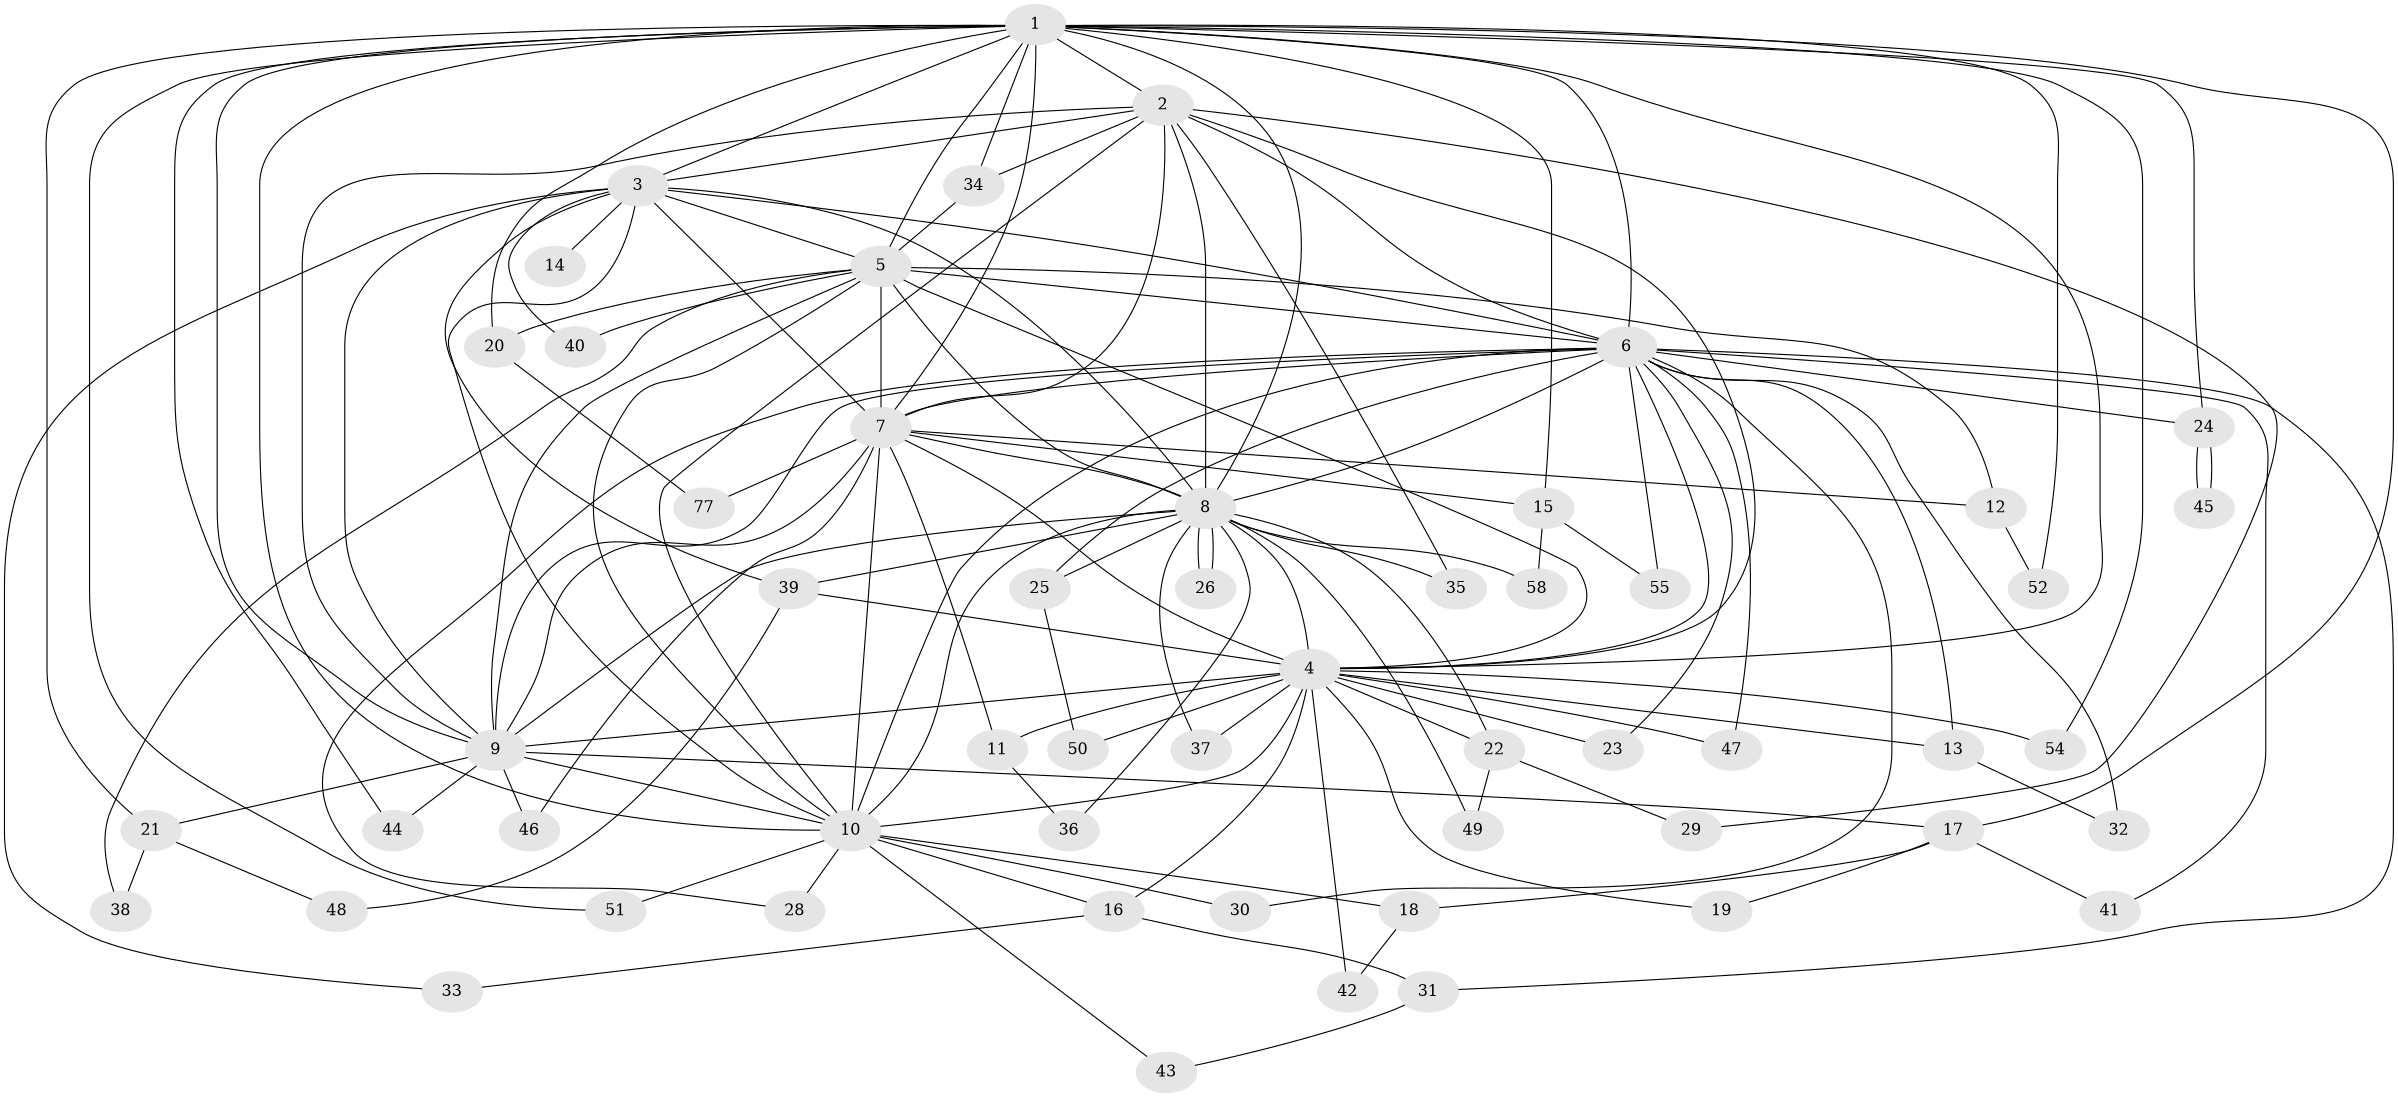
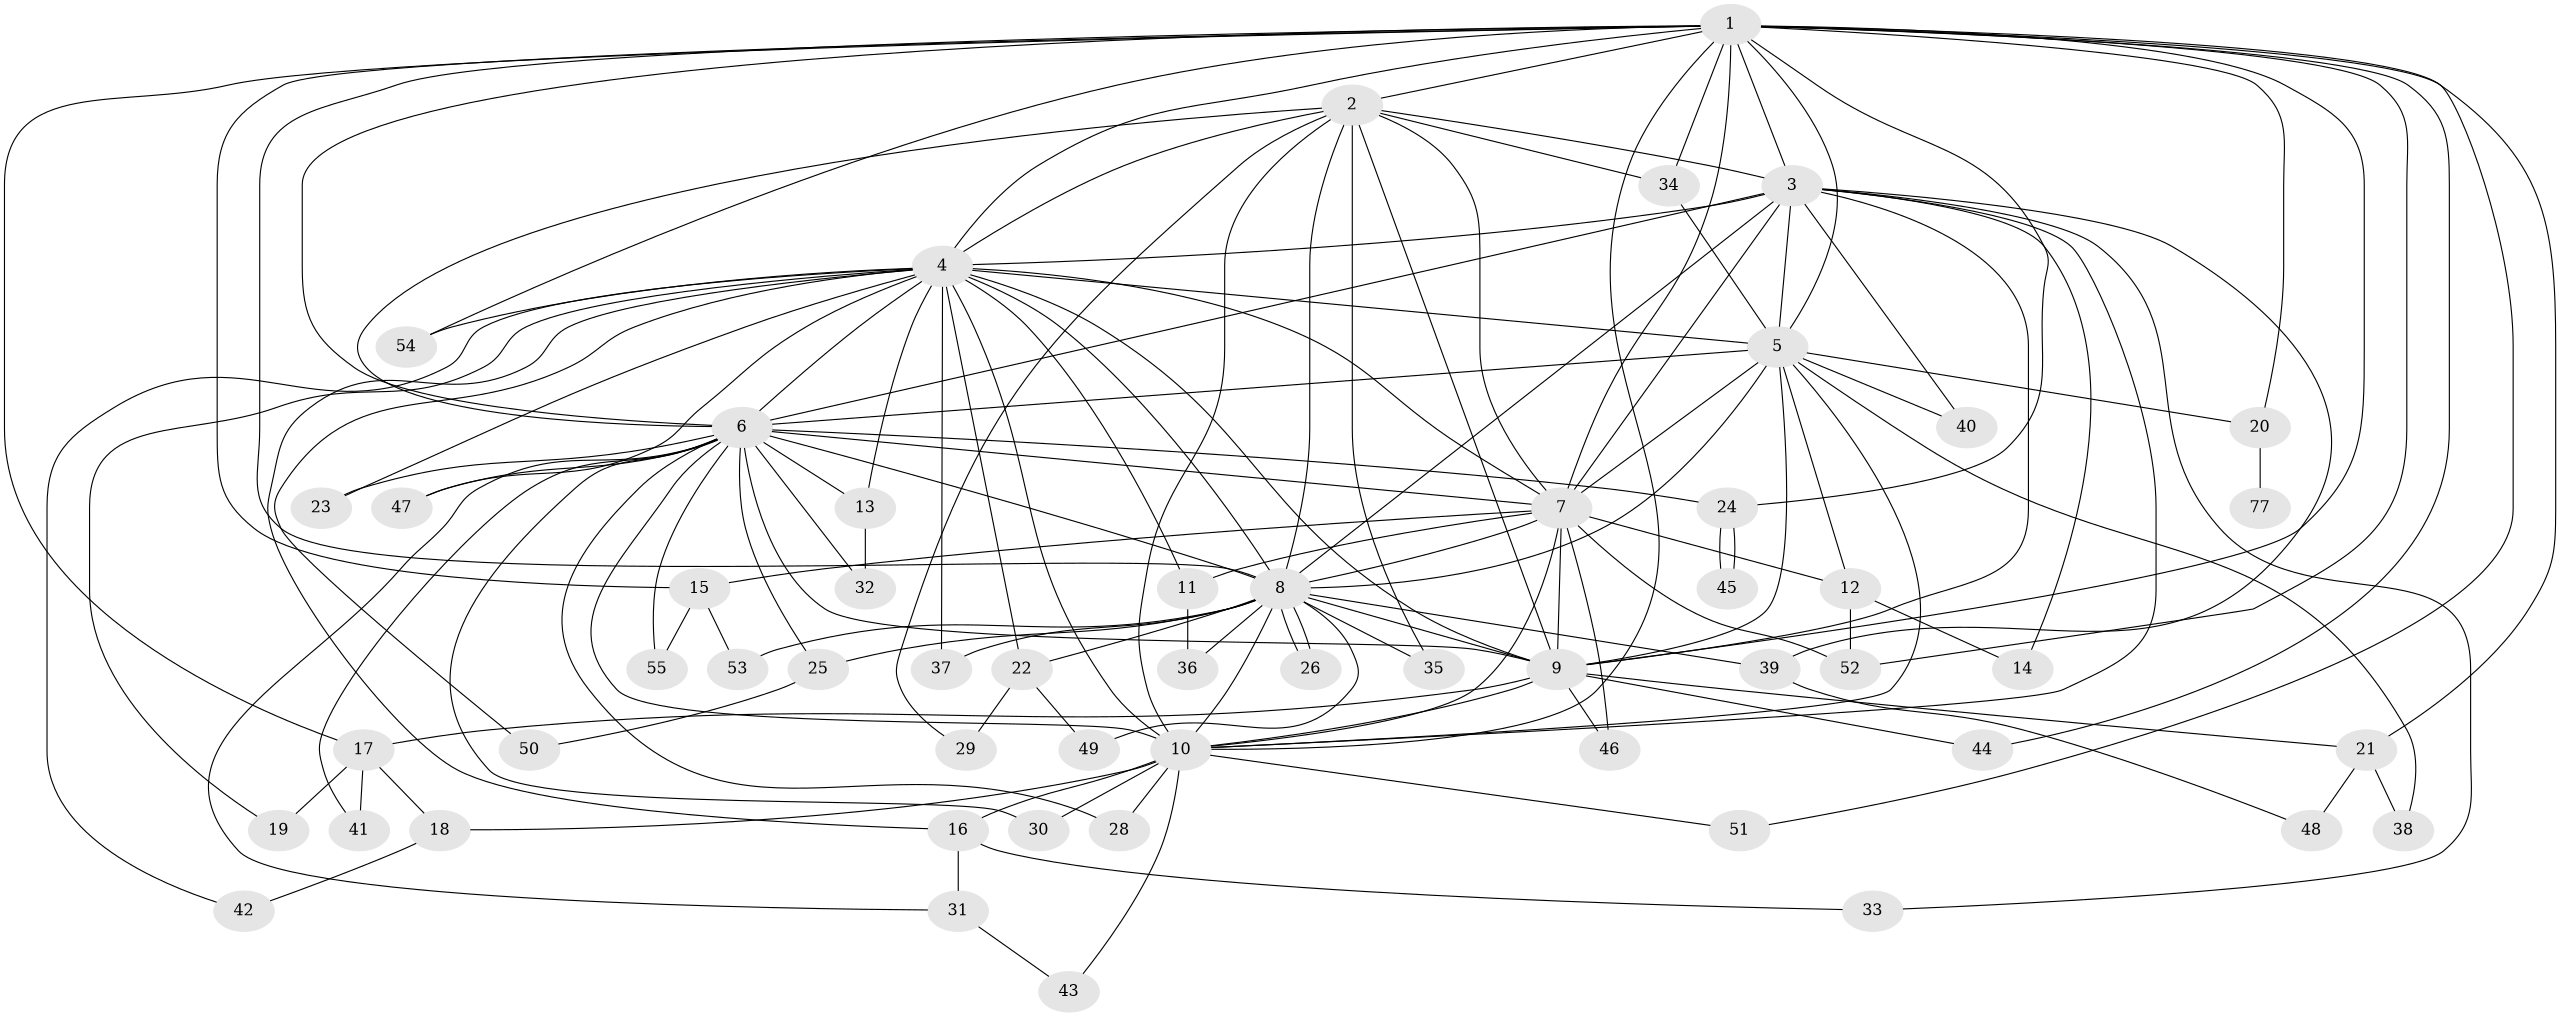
  graph {
    node [color=gray90 style=filled]
    1
    2
    3
    4
    5
    6
    7
    8
    9
    10
    15
    17
    20
    21
    24
    34
    44
    51
    52
    54
    29
    35
    14
    33
    39
    40
    11
    13
    16
    19
    22
    23
    37
    42
    47
    50
    12
    38
    25
    28
    30
    31
    32
    41
    55
    n46 [label=77]
    46
    26
    36
    49
-   53 [label=58]
+   53
    18
    43
    48
    45
    1 -- 2
    1 -- 3
    1 -- 4
    1 -- 5
    1 -- 6
    1 -- 7
    1 -- 8
    1 -- 9
    1 -- 10
    1 -- 15
    1 -- 17
    1 -- 20
    1 -- 21
    1 -- 24
    1 -- 34
    1 -- 44
    1 -- 51
    1 -- 52
    1 -- 54
    2 -- 3
    2 -- 4
    2 -- 6
    2 -- 7
    2 -- 8
    2 -- 9
    2 -- 10
    2 -- 34
    2 -- 29
    2 -- 35
-   39 -- 4
+   3 -- 4
    3 -- 5
    3 -- 6
    3 -- 7
    3 -- 8
    3 -- 9
    3 -- 10
    3 -- 14
    3 -- 33
    3 -- 39
    3 -- 40
    4 -- 5
    4 -- 6
    4 -- 7
    4 -- 8
    4 -- 9
    4 -- 10
    4 -- 54
    4 -- 11
    4 -- 13
    4 -- 16
    4 -- 19
    4 -- 22
    4 -- 23
    4 -- 37
    4 -- 42
    4 -- 47
    4 -- 50
    5 -- 6
    5 -- 7
    5 -- 8
    5 -- 9
    5 -- 10
    5 -- 20
    5 -- 40
    5 -- 12
    5 -- 38
    6 -- 7
    6 -- 8
    6 -- 9
    6 -- 10
    6 -- 24
    6 -- 13
    6 -- 23
    6 -- 47
    6 -- 25
    6 -- 28
    6 -- 30
    6 -- 31
    6 -- 32
    6 -- 41
    6 -- 55
    7 -- 8
    7 -- 9
    7 -- 10
    7 -- 15
    7 -- 11
    7 -- 12
-   7 -- n46
+   7 -- 52
    7 -- 46
    8 -- 9
    8 -- 10
    8 -- 35
    8 -- 39
    8 -- 22
    8 -- 37
    8 -- 25
    8 -- 26
    8 -- 26
    8 -- 36
    8 -- 49
    8 -- 53
    9 -- 10
    9 -- 17
    9 -- 21
    9 -- 44
    9 -- 46
    10 -- 51
    10 -- 16
    10 -- 28
    10 -- 30
    10 -- 18
    10 -- 43
    15 -- 55
    15 -- 53
    17 -- 19
    17 -- 41
    17 -- 18
    20 -- n46
    21 -- 38
    21 -- 48
    24 -- 45
    24 -- 45
    34 -- 5
    39 -- 48
    11 -- 36
    13 -- 32
    16 -- 33
    16 -- 31
    22 -- 29
    22 -- 49
    12 -- 52
+   12 -- 14
    25 -- 50
    31 -- 43
    18 -- 42
  }
